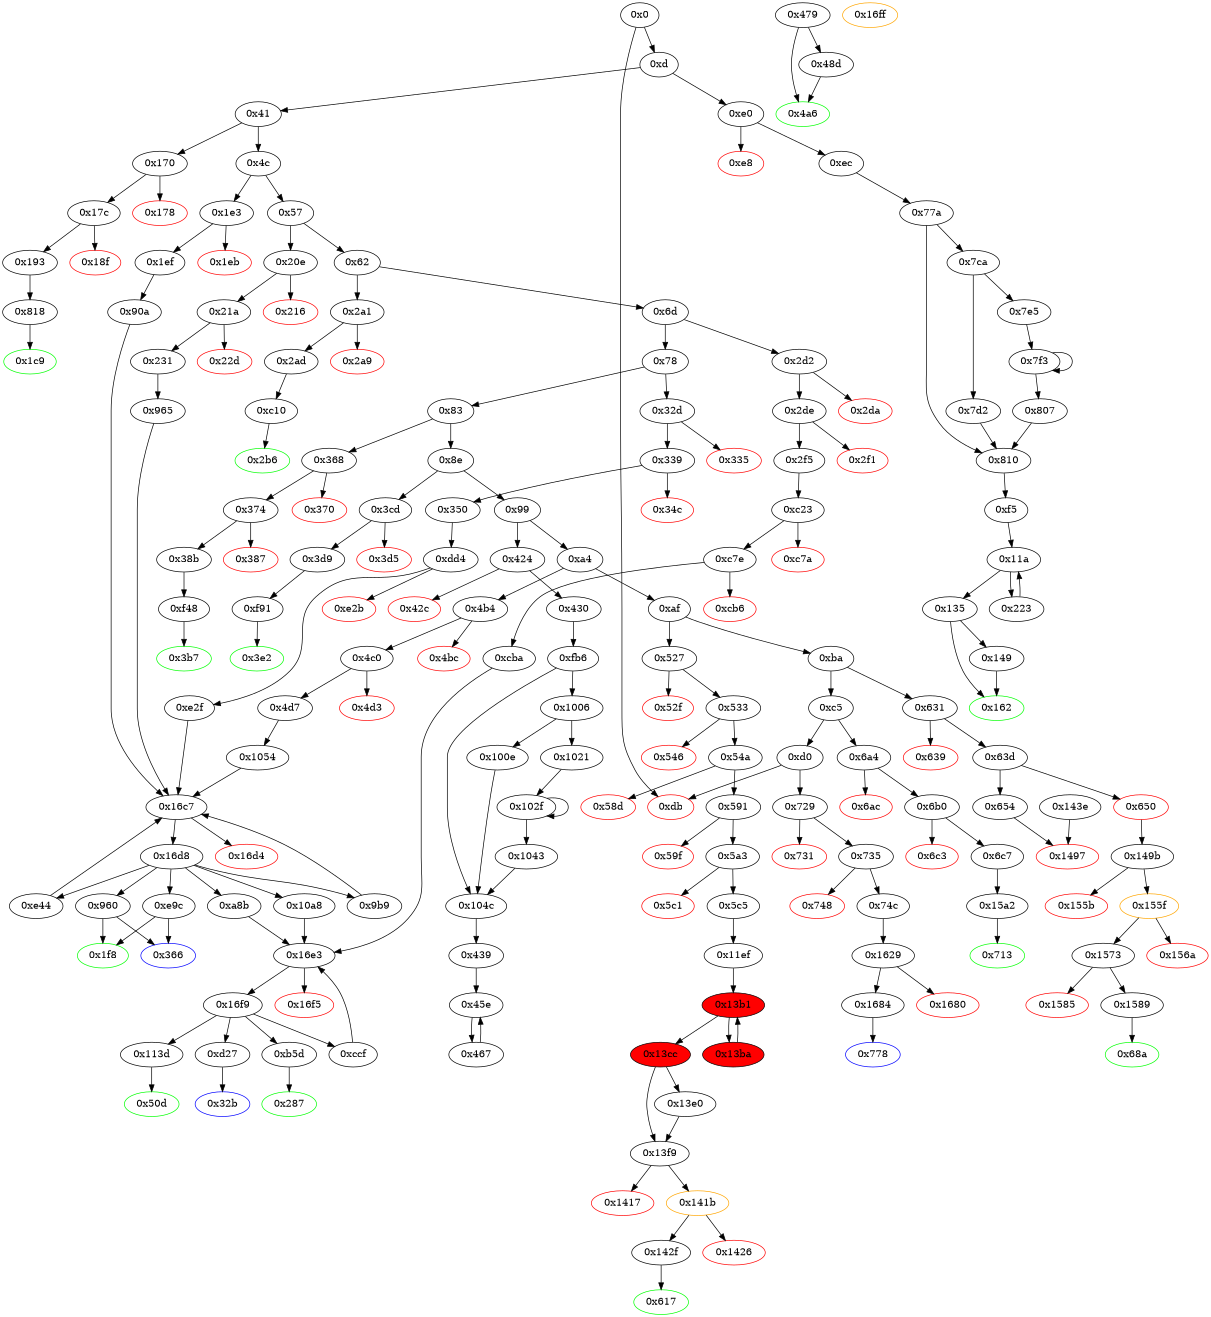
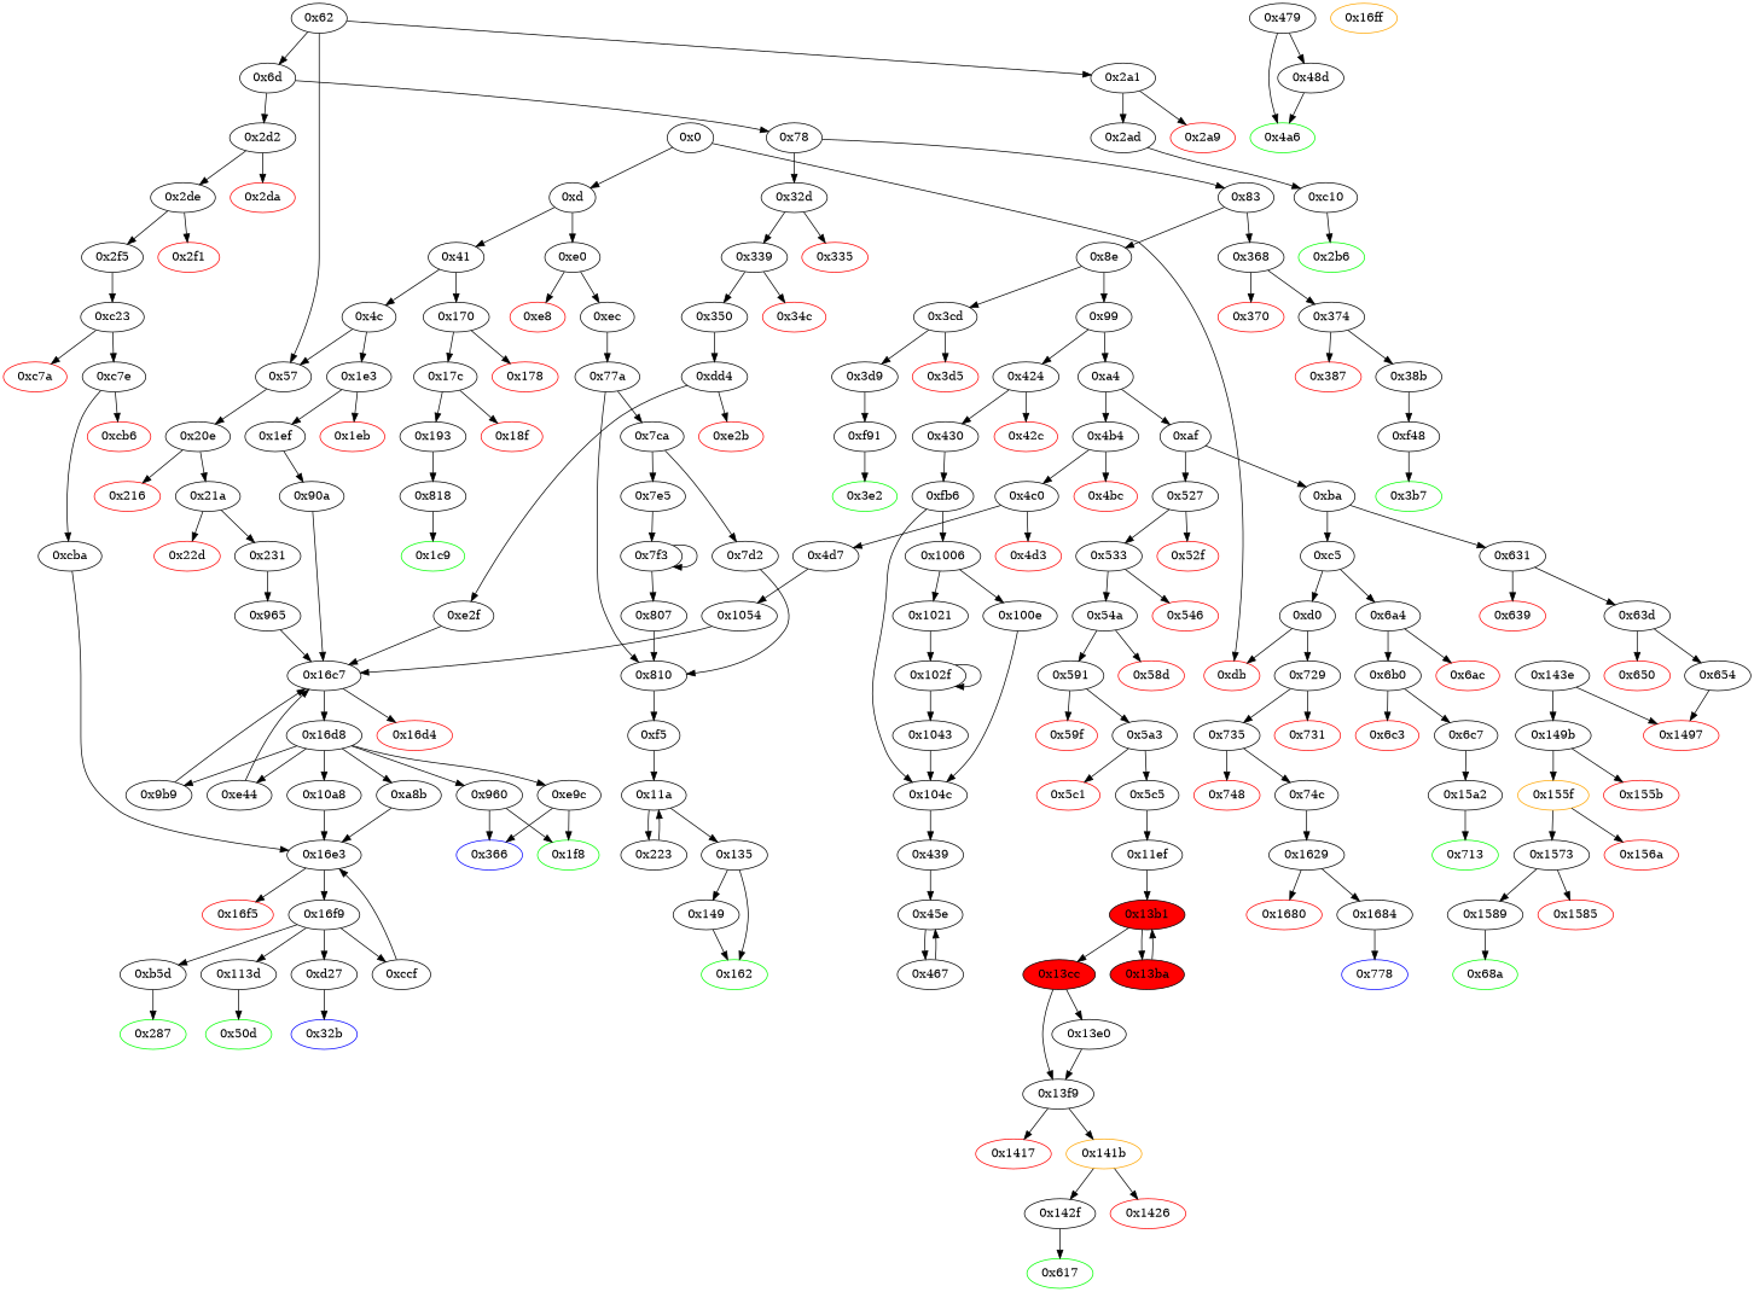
  digraph {
    node [fillcolor=white style=filled]
    "0x42c" [color=red]
    "0x68a" [color=green]
    "0x1589"
    "0x2ad"
    "0xc10"
    "0x2b6" [color=green]
    "0xc7a" [color=red]
    "0xe44"
    "0x16c7"
    "0x16d8"
    "0x16d4" [color=red]
    "0xdd4"
    "0xe2f"
    "0xe2b" [color=red]
    "0x424"
    "0x430"
    "0xfb6"
    "0x729"
    "0x735"
    "0x731" [color=red]
    "0x748" [color=red]
    "0x74c"
    "0x713" [color=green]
    "0x1680" [color=red]
    "0x335" [color=red]
    "0xaf"
    "0xba"
    "0x527"
    "0xc5"
    "0x631"
    "0x533"
    "0x52f" [color=red]
    "0x1006"
    "0x104c"
    "0x1021"
    "0x100e"
    "0x439"
    "0x810"
    "0xf5"
    "0x11a"
    "0x50d" [color=green]
    "0x113d"
    "0xe0"
    "0xec"
    "0xe8" [color=red]
    "0x77a"
    n47 [label="0x223"]
    "0x135"
    "0x6c3" [color=red]
    "0x3e2" [color=green]
    "0xf91"
    "0xcb6" [color=red]
    "0x22d" [color=red]
    "0x21a"
    "0x231"
    "0x965"
    "0x2f1" [color=red]
    "0x2de"
    "0x2f5"
    "0xc23"
    "0x6a4"
    "0xd0"
    "0x6ac" [color=red]
    "0x6b0"
    "0xdb" [color=red]
    "0x57"
    "0x62"
    "0x20e"
    "0x6d"
    "0x2a1"
    "0x216" [color=red]
    "0x32b" [color=blue]
    "0x650" [color=red]
    "0x16e3"
    "0x16f9"
    "0x16f5" [color=red]
    "0xd27"
    "0xccf"
    "0xb5d"
    "0x18f" [color=red]
    "0x17c"
    "0x193"
    "0x818"
    "0x1497" [color=red]
    "0x654"
    "0x143e"
    "0x149b"
    "0x15a2"
    "0x1043"
    "0x99"
    "0xa4"
    "0x4b4"
    "0x155b" [color=red]
    "0x155f" [color=orange]
    "0x368"
    "0x374"
    "0x370" [color=red]
    "0x38b"
    "0x387" [color=red]
    "0xe9c"
    "0xa8b"
    "0x9b9"
    "0x960"
    "0x10a8"
    "0x1f8" [color=green]
    "0x366" [color=blue]
    "0x287" [color=green]
    "0x1417" [color=red]
    "0x13f9"
    "0x141b" [color=orange]
    "0x142f"
    "0x1426" [color=red]
    "0x13b1" [fillcolor=red]
    "0x13ba" [fillcolor=red]
    "0x13cc" [fillcolor=red]
    "0x13e0"
    "0x4c0"
    "0x4bc" [color=red]
    "0x102f"
    "0xcba"
    "0x4a6" [color=green]
    "0x48d"
    "0x5c1" [color=red]
    "0x1c9" [color=green]
    "0x639" [color=red]
    "0x63d"
    "0x546" [color=red]
    "0x59f" [color=red]
    "0x41"
    "0x4c"
    "0x170"
    "0x1e3"
    "0x178" [color=red]
    "0x1ef"
    "0x90a"
    "0x4d3" [color=red]
    "0x4d7"
    "0x3cd"
    "0x3d9"
    "0x3d5" [color=red]
    "0x1054"
    "0xf48"
    "0x3b7" [color=green]
    "0x7ca"
    "0x7e5"
    "0x7d2"
    "0x778" [color=blue]
    "0x45e"
    "0x467"
    "0x11ef"
    "0xc7e"
    "0x2da" [color=red]
    "0x0"
    "0xd"
    "0x1684"
    "0x162" [color=green]
    "0x149"
    "0x6c7"
    "0x1629"
    "0x1eb" [color=red]
    "0x617" [color=green]
    "0x479"
    "0x34c" [color=red]
    "0x54a"
    "0x58d" [color=red]
    "0x591"
    "0x83"
    "0x8e"
    "0x16ff" [color=orange]
    "0x156a" [color=red]
    "0x2d2"
    "0x78"
    "0x32d"
    "0x2a9" [color=red]
    "0x7f3"
    "0x1573"
    "0x1585" [color=red]
    "0x339"
    "0x5a3"
    "0x5c5"
    "0x350"
    "0x807"
    "0x1589" -> "0x68a"
    "0x2ad" -> "0xc10"
    "0xc10" -> "0x2b6"
    "0xe44" -> "0x16c7"
    "0x16c7" -> "0x16d8"
    "0x16c7" -> "0x16d4"
    "0x16d8" -> "0xe44"
    "0x16d8" -> "0xe9c"
    "0x16d8" -> "0xa8b"
    "0x16d8" -> "0x9b9"
    "0x16d8" -> "0x960"
    "0x16d8" -> "0x10a8"
    "0xdd4" -> "0xe2f"
    "0xdd4" -> "0xe2b"
    "0xe2f" -> "0x16c7"
    "0x424" -> "0x42c"
    "0x424" -> "0x430"
    "0x430" -> "0xfb6"
    "0xfb6" -> "0x1006"
    "0xfb6" -> "0x104c"
    "0x729" -> "0x735"
    "0x729" -> "0x731"
    "0x735" -> "0x748"
    "0x735" -> "0x74c"
    "0x74c" -> "0x1629"
    "0xaf" -> "0xba"
    "0xaf" -> "0x527"
    "0xba" -> "0xc5"
    "0xba" -> "0x631"
    "0x527" -> "0x533"
    "0x527" -> "0x52f"
    "0xc5" -> "0x6a4"
    "0xc5" -> "0xd0"
    "0x631" -> "0x639"
    "0x631" -> "0x63d"
    "0x533" -> "0x546"
    "0x533" -> "0x54a"
    "0x1006" -> "0x1021"
    "0x1006" -> "0x100e"
    "0x104c" -> "0x439"
    "0x1021" -> "0x102f"
    "0x100e" -> "0x104c"
    "0x439" -> "0x45e"
    "0x810" -> "0xf5"
    "0xf5" -> "0x11a"
    "0x11a" -> n47
    "0x11a" -> "0x135"
    "0x113d" -> "0x50d"
    "0xe0" -> "0xec"
    "0xe0" -> "0xe8"
    "0xec" -> "0x77a"
    "0x77a" -> "0x810"
    "0x77a" -> "0x7ca"
    n47 -> "0x11a"
    "0x135" -> "0x162"
    "0x135" -> "0x149"
    "0xf91" -> "0x3e2"
    "0x21a" -> "0x22d"
    "0x21a" -> "0x231"
    "0x231" -> "0x965"
    "0x965" -> "0x16c7"
    "0x2de" -> "0x2f1"
    "0x2de" -> "0x2f5"
    "0x2f5" -> "0xc23"
    "0xc23" -> "0xc7a"
    "0xc23" -> "0xc7e"
    "0x6a4" -> "0x6ac"
    "0x6a4" -> "0x6b0"
    "0xd0" -> "0x729"
    "0xd0" -> "0xdb"
    "0x6b0" -> "0x6c3"
    "0x6b0" -> "0x6c7"
-   "0x57" -> "0x62"
+   "0x62" -> "0x57"
    "0x57" -> "0x20e"
    "0x62" -> "0x6d"
    "0x62" -> "0x2a1"
    "0x20e" -> "0x21a"
    "0x20e" -> "0x216"
    "0x6d" -> "0x2d2"
    "0x6d" -> "0x78"
    "0x2a1" -> "0x2ad"
    "0x2a1" -> "0x2a9"
    "0x16e3" -> "0x16f9"
    "0x16e3" -> "0x16f5"
    "0x16f9" -> "0x113d"
    "0x16f9" -> "0xd27"
    "0x16f9" -> "0xccf"
    "0x16f9" -> "0xb5d"
    "0xd27" -> "0x32b"
    "0xccf" -> "0x16e3"
    "0xb5d" -> "0x287"
    "0x17c" -> "0x18f"
    "0x17c" -> "0x193"
    "0x193" -> "0x818"
    "0x818" -> "0x1c9"
    "0x654" -> "0x1497"
    "0x143e" -> "0x1497"
-   "0x650" -> "0x149b"
+   "0x143e" -> "0x149b"
    "0x149b" -> "0x155b"
    "0x149b" -> "0x155f"
    "0x15a2" -> "0x713"
    "0x1043" -> "0x104c"
    "0x99" -> "0x424"
    "0x99" -> "0xa4"
    "0xa4" -> "0xaf"
    "0xa4" -> "0x4b4"
    "0x4b4" -> "0x4c0"
    "0x4b4" -> "0x4bc"
    "0x155f" -> "0x156a"
    "0x155f" -> "0x1573"
    "0x368" -> "0x374"
    "0x368" -> "0x370"
    "0x374" -> "0x38b"
    "0x374" -> "0x387"
    "0x38b" -> "0xf48"
    "0xe9c" -> "0x1f8"
    "0xe9c" -> "0x366"
    "0xa8b" -> "0x16e3"
    "0x9b9" -> "0x16c7"
    "0x960" -> "0x1f8"
    "0x960" -> "0x366"
    "0x10a8" -> "0x16e3"
    "0x13f9" -> "0x1417"
    "0x13f9" -> "0x141b"
    "0x141b" -> "0x142f"
    "0x141b" -> "0x1426"
    "0x142f" -> "0x617"
    "0x13b1" -> "0x13ba"
    "0x13b1" -> "0x13cc"
    "0x13ba" -> "0x13b1"
    "0x13cc" -> "0x13f9"
    "0x13cc" -> "0x13e0"
    "0x13e0" -> "0x13f9"
    "0x4c0" -> "0x4d3"
    "0x4c0" -> "0x4d7"
    "0x102f" -> "0x1043"
    "0x102f" -> "0x102f"
    "0xcba" -> "0x16e3"
    "0x48d" -> "0x4a6"
    "0x63d" -> "0x650"
    "0x63d" -> "0x654"
    "0x41" -> "0x4c"
    "0x41" -> "0x170"
    "0x4c" -> "0x57"
    "0x4c" -> "0x1e3"
    "0x170" -> "0x17c"
    "0x170" -> "0x178"
    "0x1e3" -> "0x1ef"
    "0x1e3" -> "0x1eb"
    "0x1ef" -> "0x90a"
    "0x90a" -> "0x16c7"
    "0x4d7" -> "0x1054"
    "0x3cd" -> "0x3d9"
    "0x3cd" -> "0x3d5"
    "0x3d9" -> "0xf91"
    "0x1054" -> "0x16c7"
    "0xf48" -> "0x3b7"
    "0x7ca" -> "0x7e5"
    "0x7ca" -> "0x7d2"
    "0x7e5" -> "0x7f3"
    "0x7d2" -> "0x810"
    "0x45e" -> "0x467"
    "0x467" -> "0x45e"
    "0x11ef" -> "0x13b1"
    "0xc7e" -> "0xcb6"
    "0xc7e" -> "0xcba"
    "0x0" -> "0xdb"
    "0x0" -> "0xd"
    "0xd" -> "0xe0"
    "0xd" -> "0x41"
    "0x1684" -> "0x778"
    "0x149" -> "0x162"
    "0x6c7" -> "0x15a2"
    "0x1629" -> "0x1680"
    "0x1629" -> "0x1684"
    "0x479" -> "0x4a6"
    "0x479" -> "0x48d"
    "0x54a" -> "0x58d"
    "0x54a" -> "0x591"
    "0x591" -> "0x59f"
    "0x591" -> "0x5a3"
    "0x83" -> "0x368"
    "0x83" -> "0x8e"
    "0x8e" -> "0x99"
    "0x8e" -> "0x3cd"
    "0x2d2" -> "0x2de"
    "0x2d2" -> "0x2da"
    "0x78" -> "0x83"
    "0x78" -> "0x32d"
    "0x32d" -> "0x335"
    "0x32d" -> "0x339"
    "0x7f3" -> "0x7f3"
    "0x7f3" -> "0x807"
    "0x1573" -> "0x1589"
    "0x1573" -> "0x1585"
    "0x339" -> "0x34c"
    "0x339" -> "0x350"
    "0x5a3" -> "0x5c1"
    "0x5a3" -> "0x5c5"
    "0x5c5" -> "0x11ef"
    "0x350" -> "0xdd4"
    "0x807" -> "0x810"
  }
